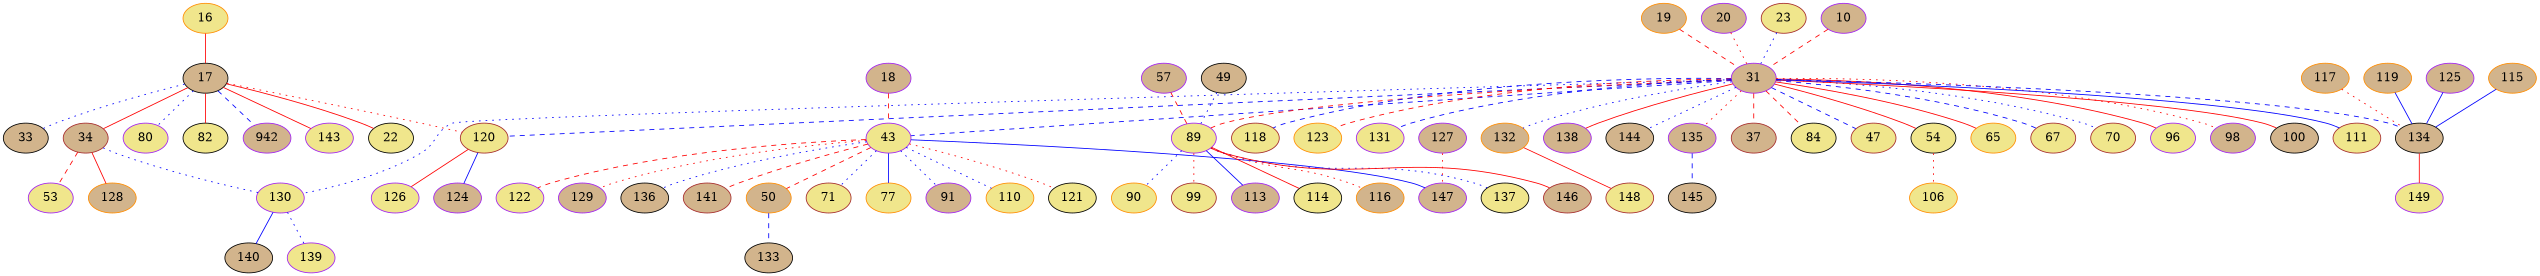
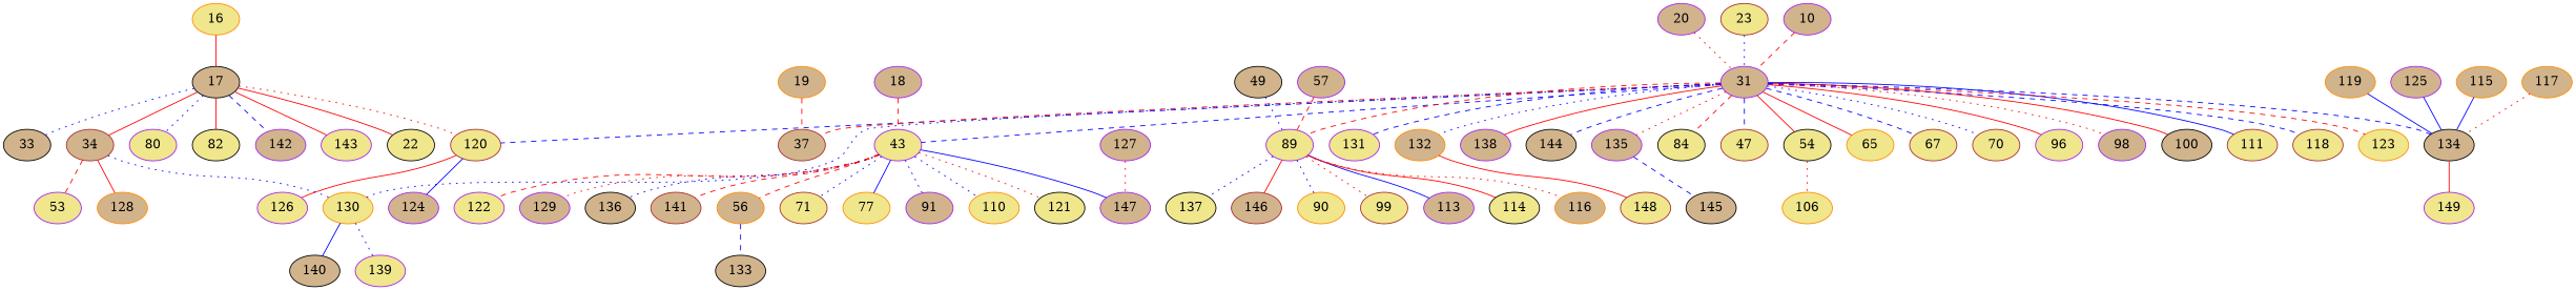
  graph {
    node [color=purple fillcolor=tan style=filled]
    edge [color=red style=dotted]
    31 [super="+15+2"]
    120 [color=brown fillcolor=khaki super="+112"]
    43 [fillcolor=khaki super="+13"]
    37 [color=brown]
    n5 [color=black fillcolor=khaki label=84]
    47 [color=brown fillcolor=khaki]
    54 [color=black fillcolor=khaki super="+11"]
    65 [color=darkorange fillcolor=khaki]
    67 [color=brown fillcolor=khaki]
    70 [color=brown fillcolor=khaki]
    89 [fillcolor=khaki super="+1+26+88"]
    96 [fillcolor=khaki]
    98 [super="+32"]
    100 [color=black]
    111 [color=brown fillcolor=khaki]
    118 [color=brown fillcolor=khaki]
    123 [color=darkorange fillcolor=khaki]
-   130 [fillcolor=khaki super="+108+109"]
+   130 [color=darkorange fillcolor=khaki super="+108+109"]
    131 [fillcolor=khaki]
    132 [color=darkorange]
    134 [color=black super="+52+51+55+60+61+81+78+84+85+86+87+103+104"]
    135 [super="+35+62+46+59+92+94+95"]
    138 [super="+8"]
    144 [color=black]
    10
    17 [color=black super="+12"]
    22 [color=black fillcolor=khaki]
    33 [color=black]
    34 [color=brown super="+29"]
    80 [fillcolor=khaki]
    82 [color=black fillcolor=khaki]
-   142 [super="+75" label=942]
+   142 [super="+75"]
    143 [fillcolor=khaki super="+97"]
    16 [color=darkorange fillcolor=khaki]
    53 [fillcolor=khaki]
    128 [color=darkorange super="+101"]
    124
    126 [fillcolor=khaki]
-   56 [color=darkorange label=50]
+   56 [color=darkorange]
    71 [color=brown fillcolor=khaki super="+45"]
    77 [color=darkorange fillcolor=khaki]
    91
    110 [color=darkorange fillcolor=khaki super="+73"]
    121 [color=black fillcolor=khaki]
    122 [fillcolor=khaki]
    129 [super="+63"]
    136 [color=black]
    141 [color=brown]
    147 [super="+68+72+74"]
    18
    19 [color=darkorange]
    20
    23 [color=brown fillcolor=khaki]
    106 [color=darkorange fillcolor=khaki]
    90 [color=darkorange fillcolor=khaki]
    99 [color=brown fillcolor=khaki]
    113
    114 [color=black fillcolor=khaki super="+39+69"]
    116 [color=darkorange]
    137 [color=black fillcolor=khaki]
    146 [color=brown]
    139 [fillcolor=khaki]
    140 [color=black]
    148 [color=brown fillcolor=khaki]
    149 [fillcolor=khaki]
    145 [color=black]
    133 [color=black]
    49 [color=black]
    57
    115 [color=darkorange]
    117 [color=darkorange]
    119 [color=darkorange]
    125
    127
    31 -- 120 [color=blue style=dashed]
    31 -- 43 [color=blue style=dashed weight=2]
    31 -- 37 [style=dashed]
    31 -- n5 [style=dashed]
    31 -- 47 [color=blue style=dashed]
    31 -- 54 [style=solid weight=3]
    31 -- 65 [style=solid]
    31 -- 67 [color=blue style=dashed]
    31 -- 70 [color=blue]
    31 -- 89 [style=dashed weight=2]
    31 -- 96 [style=solid]
    31 -- 98
    31 -- 100 [style=solid]
    31 -- 111 [color=blue style=solid]
    31 -- 118 [color=blue style=dashed]
    31 -- 123 [style=dashed]
    31 -- 130 [color=blue]
    31 -- 131 [color=blue style=dashed]
    31 -- 132 [color=blue]
    31 -- 134 [color=blue style=dashed]
    31 -- 135
    31 -- 138 [style=solid]
-   31 -- 144 [color=blue]
+   31 -- 144 [color=blue style=dashed]
    120 -- 124 [color=blue style=solid]
    120 -- 126 [style=solid]
    43 -- 56 [style=dashed]
    43 -- 71 [color=blue]
    43 -- 77 [color=blue style=solid]
    43 -- 91 [color=blue]
    43 -- 110 [color=blue]
    43 -- 121
    43 -- 122 [style=dashed]
    43 -- 129
    43 -- 136 [color=blue]
    43 -- 141 [style=dashed]
    43 -- 147 [color=blue style=solid]
    54 -- 106
    89 -- 90 [color=blue]
    89 -- 99
    89 -- 113 [color=blue style=solid]
    89 -- 114 [style=solid]
    89 -- 116
    89 -- 137 [color=blue]
    89 -- 146 [style=solid]
    130 -- 139 [color=blue]
    130 -- 140 [color=blue style=solid]
    132 -- 148 [style=solid]
    134 -- 149 [style=solid]
    135 -- 145 [color=blue style=dashed]
    10 -- 31 [style=dashed]
    17 -- 120
    17 -- 22 [style=solid]
    17 -- 33 [color=blue]
    17 -- 34 [style=solid weight=2]
    17 -- 80 [color=blue]
    17 -- 82 [style=solid]
    17 -- 142 [color=blue style=dashed]
    17 -- 143 [style=solid]
    34 -- 130 [color=blue]
    34 -- 53 [style=dashed]
    34 -- 128 [style=solid]
    16 -- 17 [style=solid]
    56 -- 133 [color=blue style=dashed]
    18 -- 43 [style=dashed]
-   19 -- 31 [style=dashed]
+   19 -- 37 [style=dashed]
    20 -- 31
    23 -- 31 [color=blue]
    49 -- 89 [color=blue]
    57 -- 89 [style=dashed]
    115 -- 134 [color=blue style=solid]
    117 -- 134
    119 -- 134 [color=blue style=solid]
    125 -- 134 [color=blue style=solid]
    127 -- 147
  }
